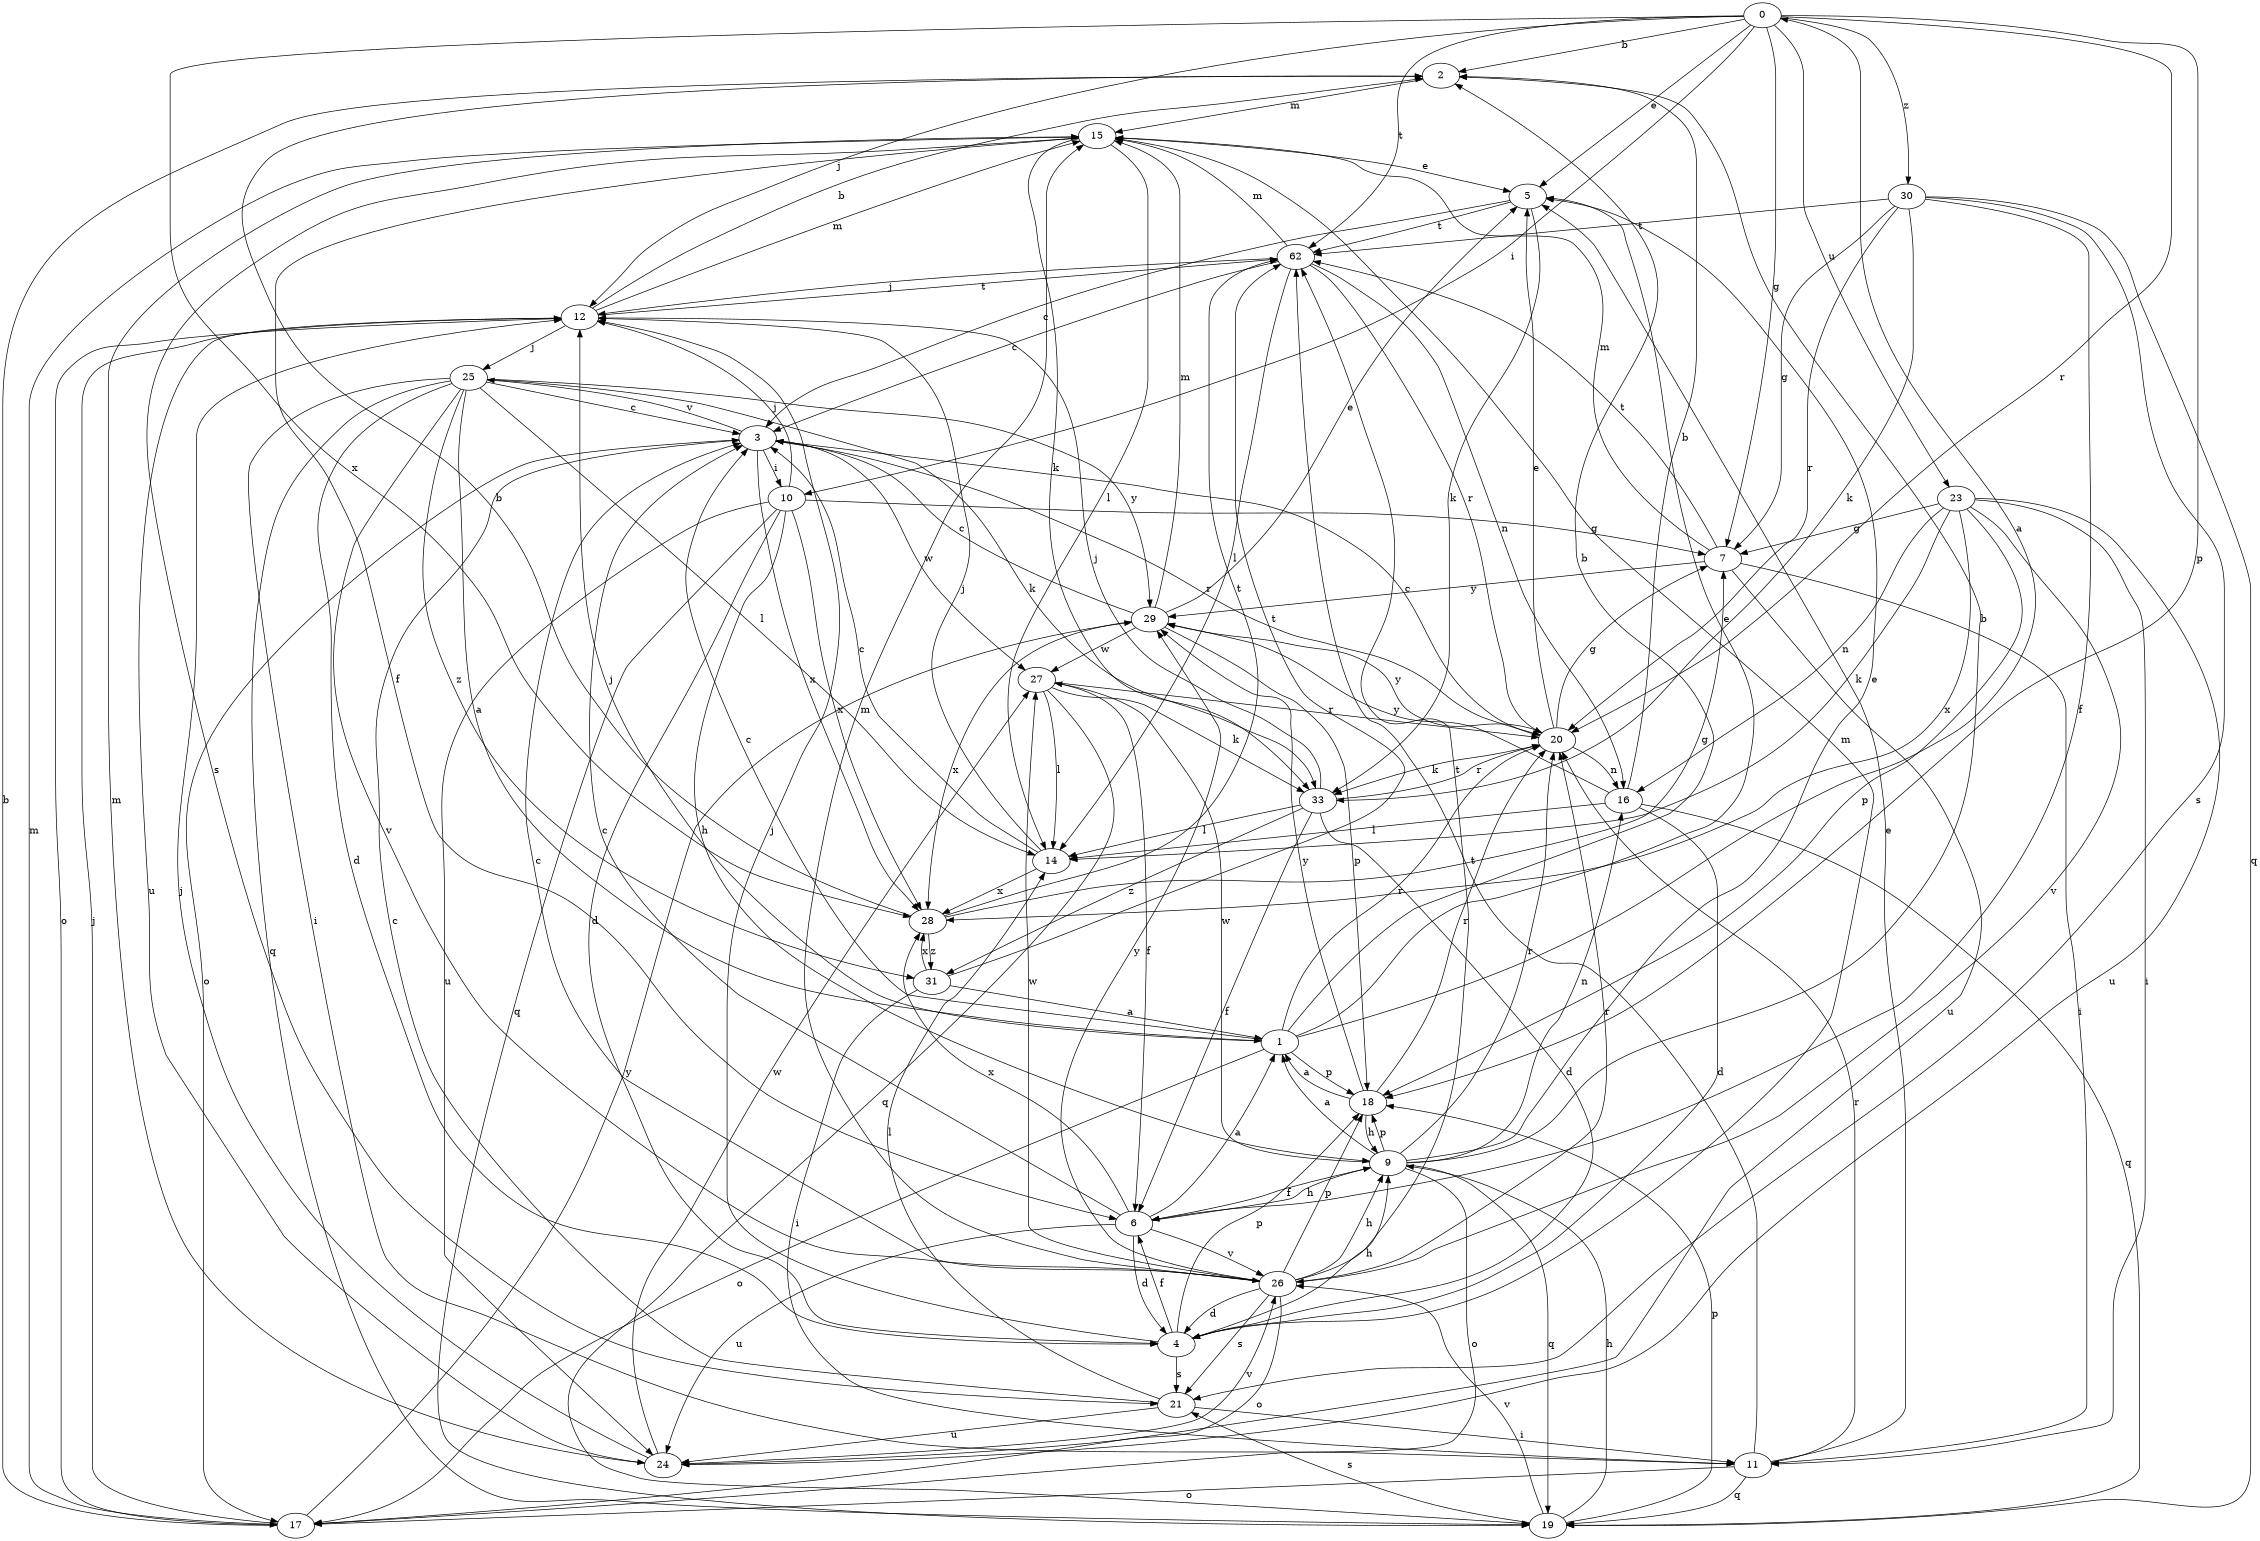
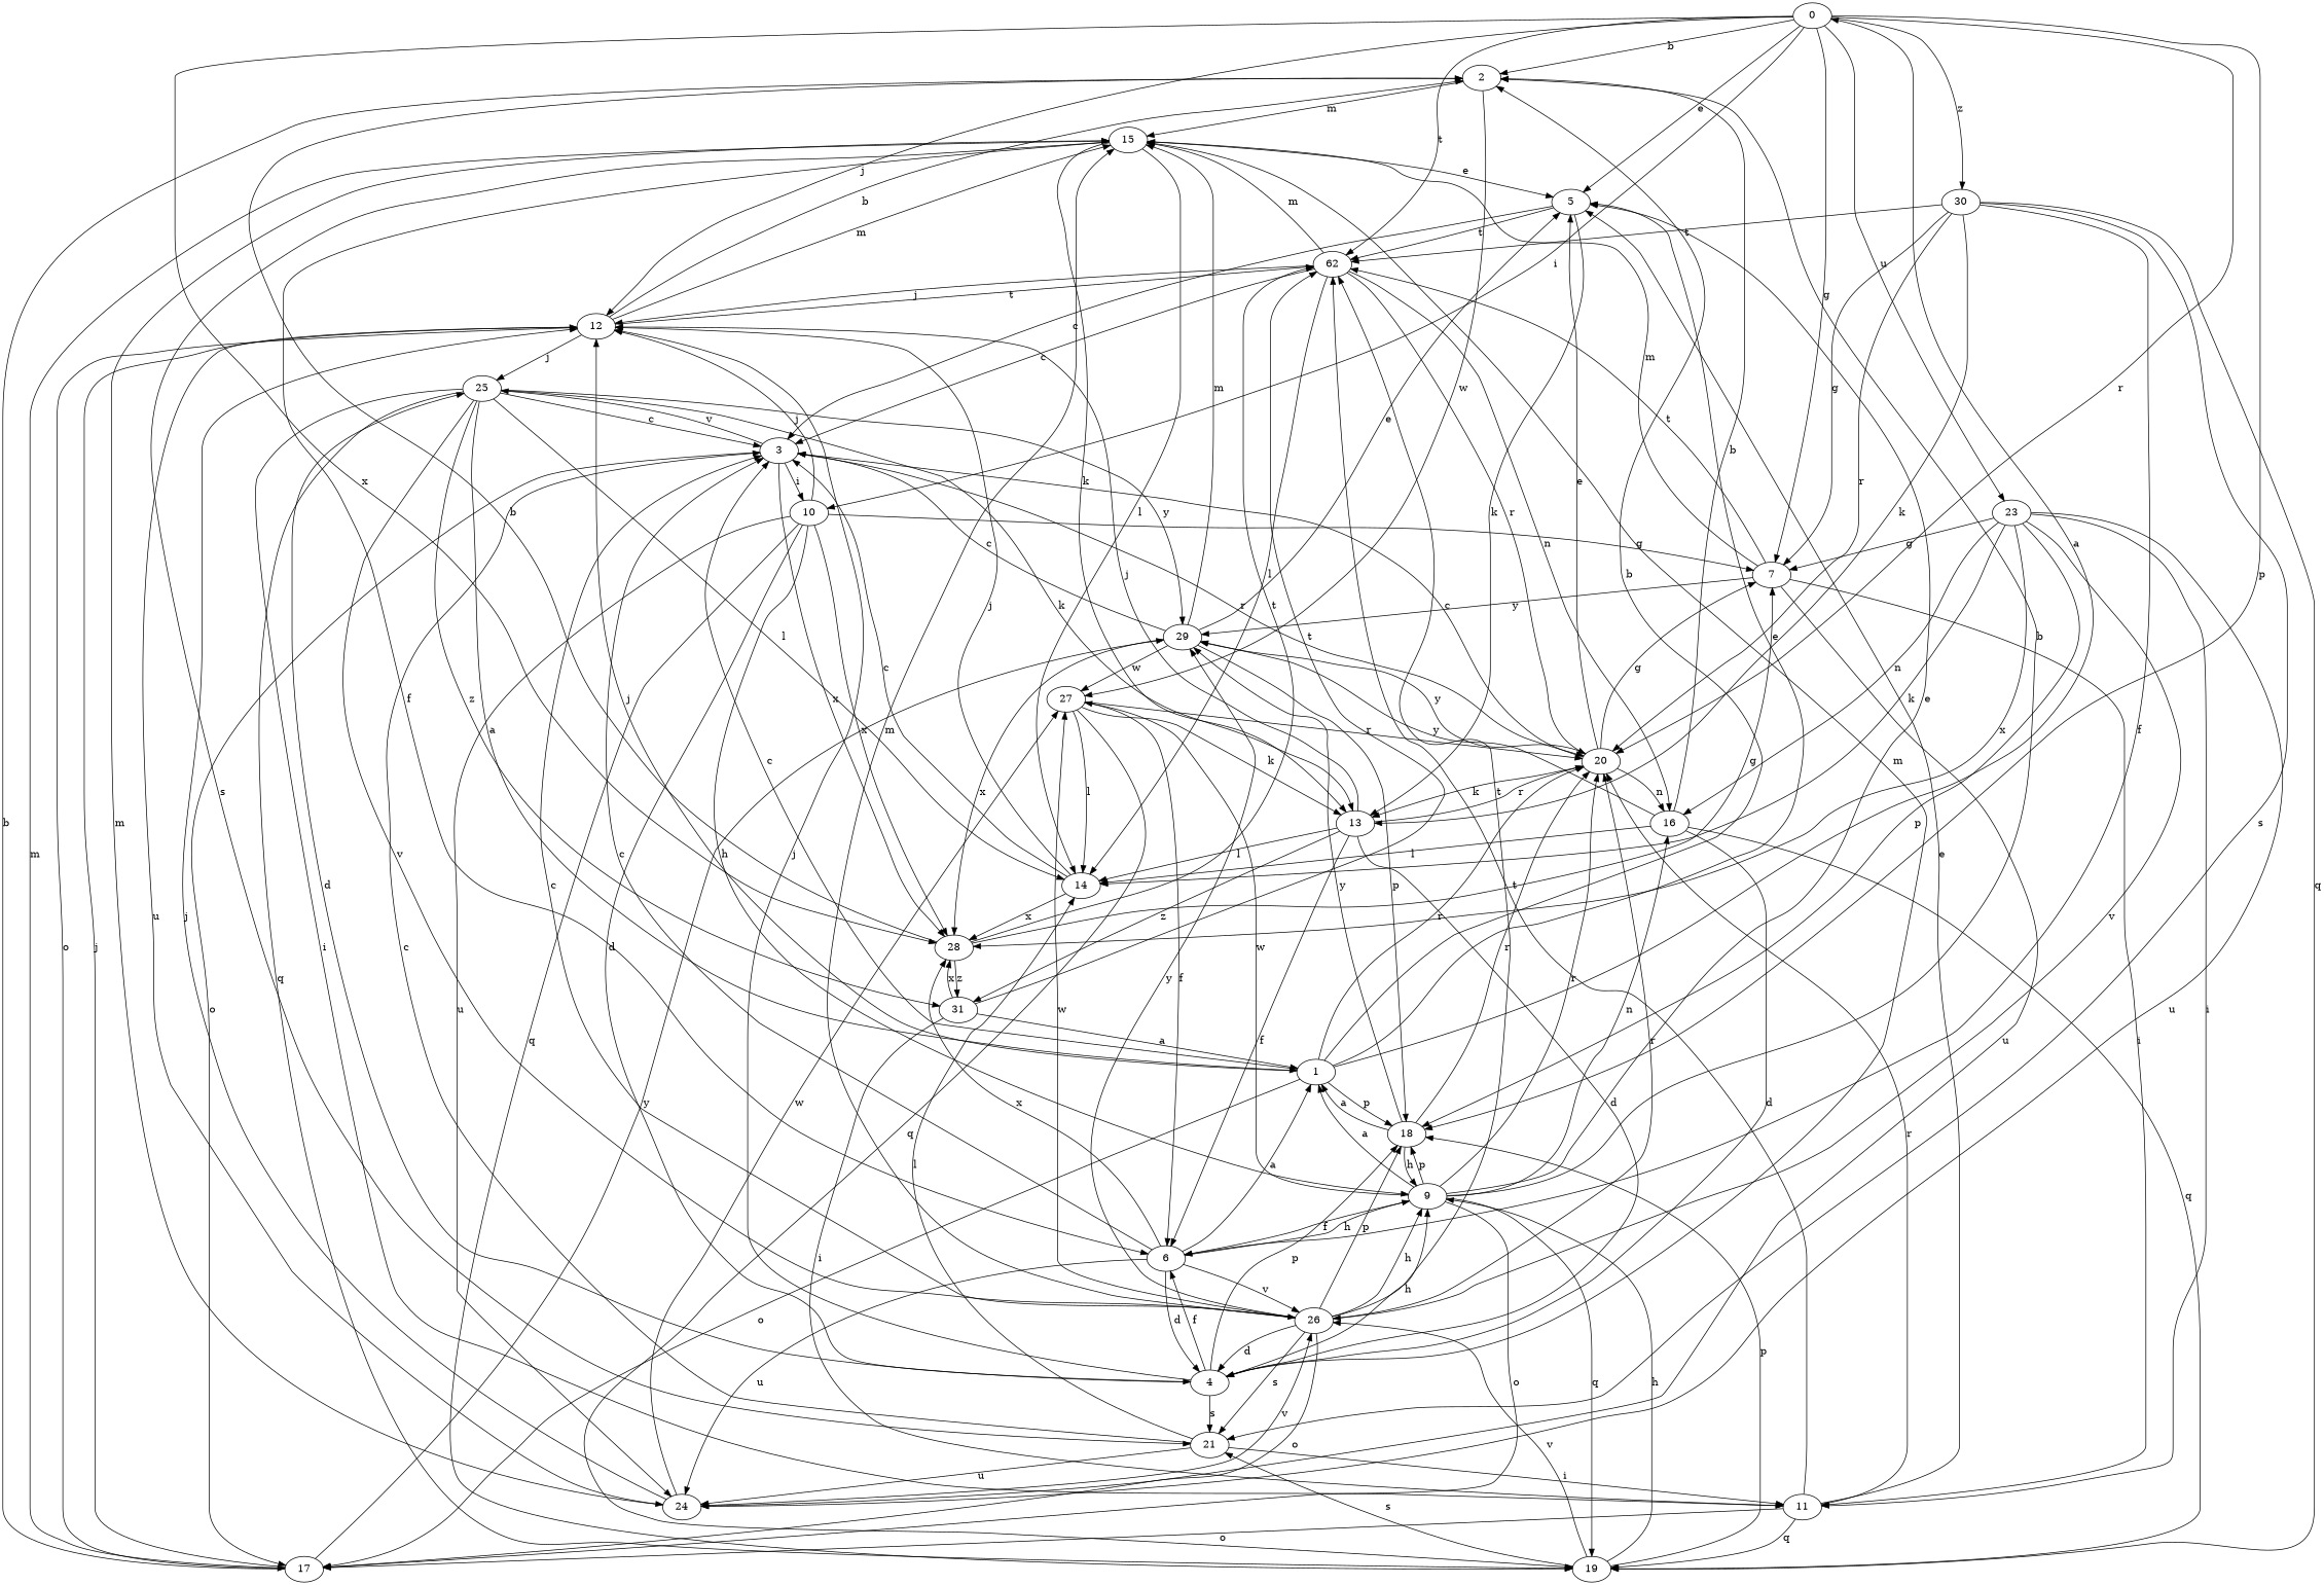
  strict digraph {
    0
    2
    5
    n4 [label=7]
    10
    12
    18
    20
    n9 [label=62]
    23
    28
    30
    15
    27
    3
-   13 [label=33]
+   13
    24
    11
    29
    4
    9
    19
    17
    25
    1
    16
    14
    26
    31
    6
    21
    0 -> 2 [label=b]
    0 -> 5 [label=e]
    0 -> n4 [label=g]
    0 -> 10 [label=i]
    0 -> 12 [label=j]
    0 -> 18 [label=p]
    0 -> 20 [label=r]
    0 -> n9 [label=t]
    0 -> 23 [label=u]
    0 -> 28 [label=x]
    0 -> 30 [label=z]
    2 -> 15 [label=m]
-   3 -> 27 [label=w]
+   2 -> 27 [label=w]
    5 -> n9 [label=t]
    5 -> 3 [label=c]
    5 -> 13 [label=k]
    n4 -> n9 [label=t]
    n4 -> 15 [label=m]
    n4 -> 24 [label=u]
    n4 -> 11 [label=i]
    n4 -> 29 [label=y]
    10 -> n4 [label=g]
    10 -> 12 [label=j]
    10 -> 28 [label=x]
    10 -> 24 [label=u]
    10 -> 4 [label=d]
    10 -> 9 [label=h]
    10 -> 19 [label=q]
    12 -> 2 [label=b]
    12 -> n9 [label=t]
    12 -> 15 [label=m]
    12 -> 24 [label=u]
    12 -> 17 [label=o]
    12 -> 25 [label=j]
    18 -> 20 [label=r]
    18 -> 29 [label=y]
    18 -> 9 [label=h]
    18 -> 1 [label=a]
    20 -> 5 [label=e]
    20 -> n4 [label=g]
    20 -> 3 [label=c]
    20 -> 13 [label=k]
    20 -> 29 [label=y]
    20 -> 16 [label=n]
    n9 -> 12 [label=j]
    n9 -> 20 [label=r]
    n9 -> 15 [label=m]
    n9 -> 3 [label=c]
    n9 -> 16 [label=n]
    n9 -> 14 [label=l]
    23 -> n4 [label=g]
    23 -> 18 [label=p]
    23 -> 28 [label=x]
    23 -> 24 [label=u]
    23 -> 11 [label=i]
    23 -> 16 [label=n]
    23 -> 14 [label=k]
    23 -> 26 [label=v]
    28 -> 2 [label=b]
    28 -> n4 [label=g]
    28 -> n9 [label=t]
    28 -> 31 [label=z]
    30 -> n4 [label=g]
    30 -> 20 [label=r]
    30 -> n9 [label=t]
    30 -> 13 [label=k]
    30 -> 19 [label=q]
    30 -> 6 [label=f]
    30 -> 21 [label=s]
    15 -> 5 [label=e]
    15 -> 13 [label=k]
    15 -> 14 [label=l]
    15 -> 6 [label=f]
    15 -> 21 [label=s]
    27 -> 20 [label=r]
    27 -> 13 [label=k]
    27 -> 19 [label=q]
    27 -> 14 [label=l]
    27 -> 6 [label=f]
    3 -> 10 [label=i]
    3 -> 20 [label=r]
    3 -> 28 [label=x]
    3 -> 17 [label=o]
    3 -> 25 [label=v]
    13 -> 12 [label=j]
    13 -> 20 [label=r]
    13 -> 4 [label=d]
    13 -> 14 [label=l]
    13 -> 31 [label=z]
    13 -> 6 [label=f]
    24 -> 12 [label=j]
    24 -> 15 [label=m]
    24 -> 27 [label=w]
    24 -> 26 [label=v]
    11 -> 5 [label=e]
    11 -> 20 [label=r]
    11 -> n9 [label=t]
    11 -> 19 [label=q]
    11 -> 17 [label=o]
    29 -> 5 [label=e]
    29 -> 18 [label=p]
    29 -> 28 [label=x]
    29 -> 15 [label=m]
    29 -> 27 [label=w]
    29 -> 3 [label=c]
    4 -> 12 [label=j]
    4 -> 18 [label=p]
    4 -> 15 [label=m]
    4 -> 9 [label=h]
    4 -> 6 [label=f]
    4 -> 21 [label=s]
    9 -> 2 [label=b]
    9 -> 5 [label=e]
    9 -> 18 [label=p]
    9 -> 20 [label=r]
    9 -> 27 [label=w]
    9 -> 19 [label=q]
    9 -> 17 [label=o]
    9 -> 1 [label=a]
    9 -> 16 [label=n]
    9 -> 6 [label=f]
    19 -> 18 [label=p]
    19 -> 9 [label=h]
    19 -> 26 [label=v]
    19 -> 21 [label=s]
    17 -> 2 [label=b]
    17 -> 12 [label=j]
    17 -> 15 [label=m]
    17 -> 29 [label=y]
    25 -> 3 [label=c]
    25 -> 13 [label=k]
    25 -> 11 [label=i]
    25 -> 29 [label=y]
-   25 -> 4 [label=d]
+   4 -> 25 [label=d]
    25 -> 19 [label=q]
    25 -> 1 [label=a]
    25 -> 14 [label=l]
    25 -> 26 [label=v]
    25 -> 31 [label=z]
    1 -> 0 [label=a]
    1 -> 2 [label=b]
    1 -> 5 [label=e]
    1 -> 12 [label=j]
    1 -> 18 [label=p]
    1 -> 20 [label=r]
    1 -> 3 [label=c]
    1 -> 17 [label=o]
    16 -> 2 [label=b]
    16 -> 29 [label=y]
    16 -> 4 [label=d]
    16 -> 19 [label=q]
    16 -> 14 [label=l]
    14 -> 12 [label=j]
    14 -> 28 [label=x]
    14 -> 3 [label=c]
    26 -> 18 [label=p]
    26 -> 20 [label=r]
    26 -> n9 [label=t]
    26 -> 15 [label=m]
    26 -> 27 [label=w]
    26 -> 3 [label=c]
    26 -> 29 [label=y]
    26 -> 4 [label=d]
    26 -> 9 [label=h]
    26 -> 17 [label=o]
    26 -> 21 [label=s]
    31 -> n9 [label=t]
    31 -> 28 [label=x]
    31 -> 11 [label=i]
    31 -> 1 [label=a]
    6 -> 28 [label=x]
    6 -> 3 [label=c]
    6 -> 24 [label=u]
    6 -> 4 [label=d]
    6 -> 9 [label=h]
    6 -> 1 [label=a]
    6 -> 26 [label=v]
    21 -> 3 [label=c]
    21 -> 24 [label=u]
    21 -> 11 [label=i]
    21 -> 14 [label=l]
  }
